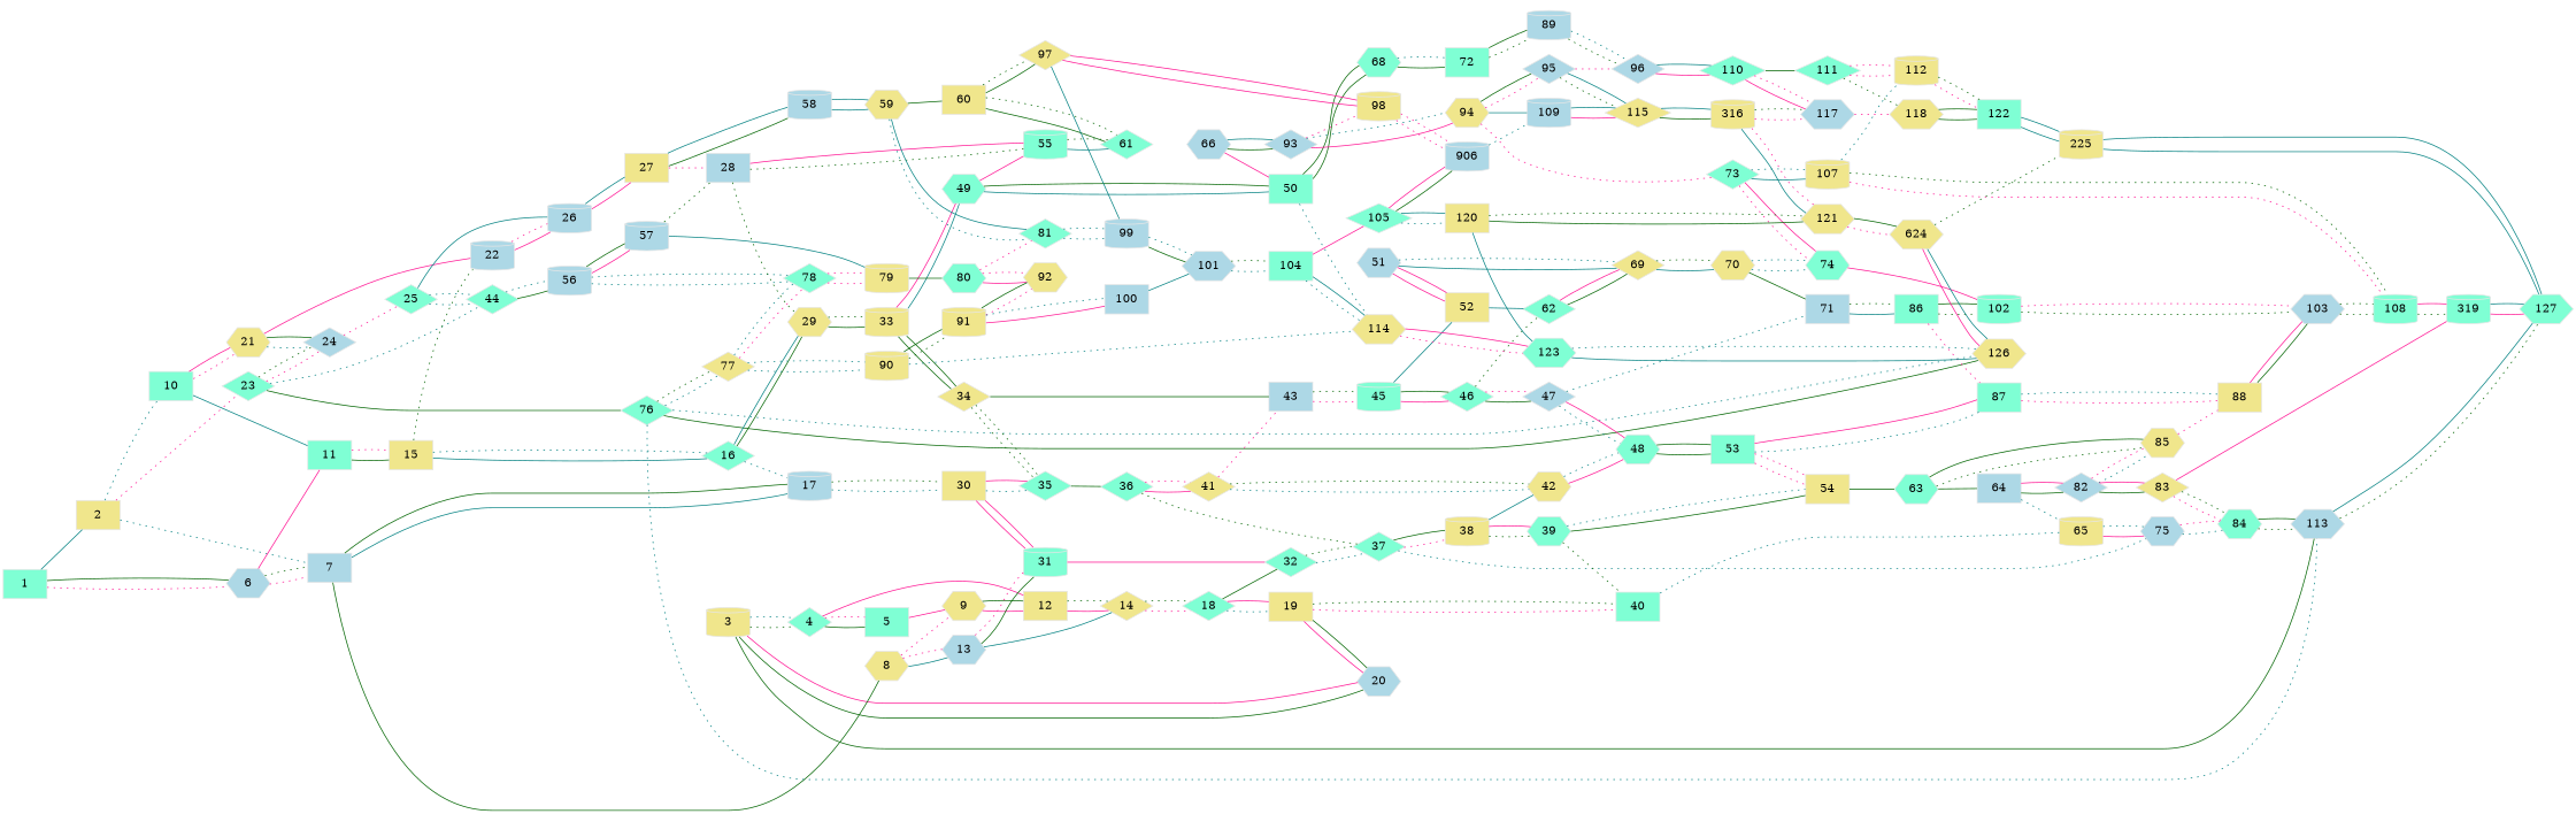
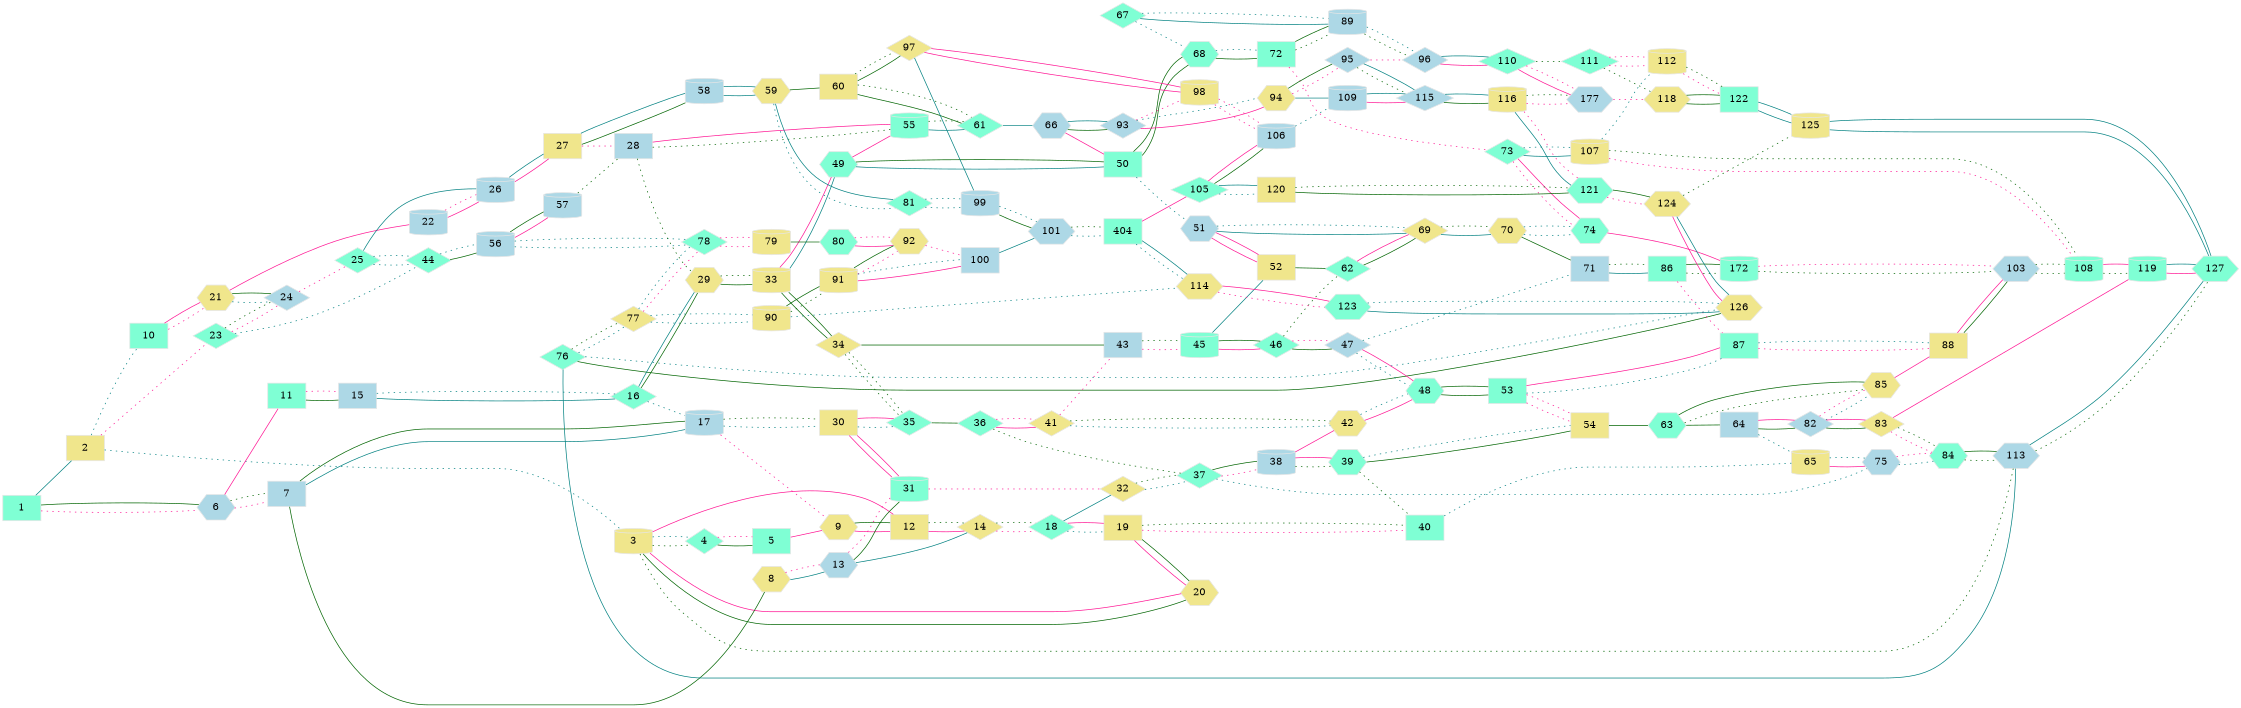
  graph {
    rankdir=LR
    node [color=gray90 fillcolor=aquamarine shape=hexagon style=filled]
    edge [color=darkgreen style=dotted]
    1 [shape=box]
    2 [fillcolor=khaki shape=box]
    6 [fillcolor=lightblue]
    3 [fillcolor=khaki shape=cylinder]
    10 [shape=box]
    23 [shape=diamond]
    7 [fillcolor=lightblue shape=box]
    11 [shape=box]
    4 [shape=diamond]
-   20 [fillcolor=lightblue]
+   20 [fillcolor=khaki]
    113 [fillcolor=lightblue]
    21 [fillcolor=khaki]
    24 [fillcolor=lightblue shape=diamond]
    44 [shape=diamond]
    76 [shape=diamond]
    5 [shape=box]
    12 [fillcolor=khaki shape=box]
    127
    9 [fillcolor=khaki]
    14 [fillcolor=khaki shape=diamond]
    8 [fillcolor=khaki]
    17 [fillcolor=lightblue shape=cylinder]
-   15 [fillcolor=khaki shape=box]
+   15 [fillcolor=lightblue shape=box]
    13 [fillcolor=lightblue]
    30 [fillcolor=khaki shape=box]
    31 [shape=cylinder]
    22 [fillcolor=lightblue shape=cylinder]
    16 [shape=diamond]
    18 [shape=diamond]
-   32 [shape=diamond]
+   32 [fillcolor=khaki shape=diamond]
    19 [fillcolor=khaki shape=box]
    29 [fillcolor=khaki]
    26 [fillcolor=lightblue shape=cylinder]
    33 [fillcolor=khaki shape=cylinder]
    35 [shape=diamond]
    40 [shape=box]
    37 [shape=diamond]
    65 [fillcolor=khaki shape=cylinder]
    75 [fillcolor=lightblue]
    84
    25 [shape=diamond]
    27 [fillcolor=khaki shape=box]
    56 [fillcolor=lightblue shape=cylinder]
    77 [fillcolor=khaki shape=diamond]
    126 [fillcolor=khaki]
    28 [fillcolor=lightblue shape=box]
    58 [fillcolor=lightblue shape=cylinder]
    55 [shape=cylinder]
    59 [fillcolor=khaki]
    61 [shape=diamond]
    34 [fillcolor=khaki shape=diamond]
    49
    36 [shape=diamond]
-   38 [fillcolor=khaki shape=cylinder]
+   38 [fillcolor=lightblue shape=cylinder]
    43 [fillcolor=lightblue shape=box]
    50 [shape=box]
    45 [shape=cylinder]
    41 [fillcolor=khaki shape=diamond]
    42 [fillcolor=khaki]
    39
    54 [fillcolor=khaki shape=box]
    48
    63
    53 [shape=box]
    46 [shape=diamond]
    52 [fillcolor=khaki shape=box]
    57 [fillcolor=lightblue shape=cylinder]
    78 [shape=diamond]
    47 [fillcolor=lightblue shape=diamond]
    62 [shape=diamond]
    71 [fillcolor=lightblue shape=box]
    69 [fillcolor=khaki shape=diamond]
    86 [shape=box]
    87 [shape=box]
    51 [fillcolor=lightblue]
    68
    72 [shape=box]
    70 [fillcolor=khaki]
    88 [fillcolor=khaki shape=box]
    64 [fillcolor=lightblue shape=box]
    85 [fillcolor=khaki]
    66 [fillcolor=lightblue]
    79 [fillcolor=khaki shape=cylinder]
    80
    60 [fillcolor=khaki shape=box]
    81 [shape=diamond]
    97 [fillcolor=khaki shape=diamond]
    99 [fillcolor=lightblue shape=cylinder]
    98 [fillcolor=khaki shape=cylinder]
    93 [fillcolor=lightblue shape=diamond]
    82 [fillcolor=lightblue shape=diamond]
    83 [fillcolor=khaki shape=diamond]
+   67 [shape=diamond]
    89 [fillcolor=lightblue shape=cylinder]
    94 [fillcolor=khaki]
    96 [fillcolor=lightblue shape=diamond]
    73 [shape=diamond]
    74
-   102 [shape=cylinder]
+   102 [shape=cylinder label=172]
    107 [fillcolor=khaki shape=cylinder]
    108 [shape=cylinder]
    112 [fillcolor=khaki shape=cylinder]
    103 [fillcolor=lightblue]
    90 [fillcolor=khaki shape=cylinder]
    91 [fillcolor=khaki shape=cylinder]
    114 [fillcolor=khaki]
    92 [fillcolor=khaki]
    100 [fillcolor=lightblue shape=box]
    101 [fillcolor=lightblue]
-   119 [shape=cylinder label=319]
+   119 [shape=cylinder]
    110 [shape=diamond]
    123
    95 [fillcolor=lightblue shape=diamond]
    109 [fillcolor=lightblue shape=cylinder]
-   106 [fillcolor=lightblue shape=cylinder label=906]
-   115 [fillcolor=khaki shape=diamond]
-   116 [fillcolor=khaki shape=cylinder label=316]
+   106 [fillcolor=lightblue shape=cylinder]
+   115 [fillcolor=lightblue shape=diamond]
+   116 [fillcolor=khaki shape=cylinder]
    111 [shape=diamond]
-   117 [fillcolor=lightblue]
-   104 [shape=box]
+   117 [fillcolor=lightblue label=177]
+   104 [shape=box label=404]
    105 [shape=diamond]
    120 [fillcolor=khaki shape=box]
-   121 [fillcolor=khaki]
+   121
    122 [shape=box]
    118 [fillcolor=khaki]
-   125 [fillcolor=khaki shape=cylinder label=225]
-   124 [fillcolor=khaki label=624]
+   125 [fillcolor=khaki shape=cylinder]
+   124 [fillcolor=khaki]
    1 -- 2 [color=teal style=solid]
    1 -- 6 [color=deeppink]
    1 -- 6 [style=solid]
-   2 -- 7 [color=teal]
+   2 -- 3 [color=teal]
    2 -- 10 [color=teal]
    2 -- 23 [color=deeppink]
    6 -- 7 [color=deeppink]
    6 -- 7
    6 -- 11 [color=deeppink style=solid]
    3 -- 4
    3 -- 4 [color=teal]
    3 -- 20 [style=solid]
    3 -- 20 [color=deeppink style=solid]
-   3 -- 113 [style=solid]
-   10 -- 11 [color=teal style=solid]
+   3 -- 113
    10 -- 21 [color=deeppink]
    10 -- 21 [color=deeppink style=solid]
    23 -- 24 [color=deeppink]
    23 -- 24
    23 -- 44 [color=teal]
-   23 -- 76 [style=solid]
    7 -- 8 [style=solid]
    7 -- 17 [color=teal style=solid]
    7 -- 17 [style=solid]
    11 -- 15 [style=solid]
    11 -- 15 [color=deeppink]
    4 -- 5 [style=solid]
    4 -- 5 [color=deeppink]
-   4 -- 12 [color=deeppink style=solid]
+   3 -- 12 [color=deeppink style=solid]
    113 -- 127
    113 -- 127 [color=teal style=solid]
    21 -- 24 [color=teal]
    21 -- 24 [style=solid]
    21 -- 22 [color=deeppink style=solid]
    24 -- 25 [color=deeppink]
    44 -- 56 [style=solid]
    44 -- 56 [color=teal]
-   76 -- 113 [color=teal]
+   76 -- 113 [color=teal style=solid]
    76 -- 77 [color=teal]
    76 -- 77
    76 -- 126 [style=solid]
    76 -- 126 [color=teal]
    5 -- 9 [color=deeppink style=solid]
    12 -- 14 [color=deeppink style=solid]
    12 -- 14
    9 -- 12 [color=deeppink style=solid]
    9 -- 12 [style=solid]
    14 -- 18 [color=deeppink]
    14 -- 18
-   8 -- 9 [color=deeppink]
+   17 -- 9 [color=deeppink]
    8 -- 13 [color=teal style=solid]
    8 -- 13 [color=deeppink]
    17 -- 30 [color=teal]
    17 -- 30
-   15 -- 22
    15 -- 16 [color=teal style=solid]
    15 -- 16 [color=teal]
    13 -- 14 [color=teal style=solid]
    13 -- 31 [style=solid]
    13 -- 31 [color=deeppink]
    30 -- 31 [color=deeppink style=solid]
    30 -- 31 [color=deeppink style=solid]
    30 -- 35 [color=teal]
    30 -- 35 [color=deeppink style=solid]
-   31 -- 32 [color=deeppink style=solid]
+   31 -- 32 [color=deeppink]
    22 -- 26 [color=deeppink style=solid]
    22 -- 26 [color=deeppink]
    16 -- 17 [color=teal]
    16 -- 29 [style=solid]
    16 -- 29 [color=teal style=solid]
-   18 -- 32 [style=solid]
+   18 -- 32 [color=teal style=solid]
    18 -- 19 [color=teal]
    18 -- 19 [color=deeppink style=solid]
    32 -- 37 [color=teal]
    32 -- 37
    19 -- 20 [color=deeppink style=solid]
    19 -- 20 [style=solid]
    19 -- 40 [color=deeppink]
    19 -- 40
    29 -- 33 [style=solid]
    29 -- 33
    26 -- 27 [color=deeppink style=solid]
    26 -- 27 [color=teal style=solid]
    33 -- 34 [style=solid]
    33 -- 34 [style=solid]
    33 -- 49 [color=teal style=solid]
    33 -- 49 [color=deeppink style=solid]
    35 -- 36 [style=solid]
    40 -- 65 [color=teal]
    37 -- 75 [color=teal]
    37 -- 38 [color=deeppink]
    37 -- 38 [style=solid]
    65 -- 75 [color=deeppink style=solid]
    65 -- 75 [color=teal]
    75 -- 84 [color=teal]
    75 -- 84 [color=deeppink]
    84 -- 113
    84 -- 113 [style=solid]
    25 -- 44 [color=teal]
    25 -- 44 [color=teal]
    25 -- 26 [color=teal style=solid]
    27 -- 28 [color=deeppink]
    27 -- 58 [style=solid]
    27 -- 58 [color=teal style=solid]
    56 -- 57 [color=deeppink style=solid]
    56 -- 57 [style=solid]
    56 -- 78 [color=teal]
    56 -- 78 [color=teal]
    77 -- 78 [color=deeppink]
    77 -- 78 [color=teal]
    77 -- 90 [color=teal]
    77 -- 90 [color=teal]
    28 -- 29
    28 -- 55
    28 -- 55 [color=deeppink style=solid]
    58 -- 59 [color=teal style=solid]
    58 -- 59 [color=teal style=solid]
    55 -- 61 [color=teal style=solid]
    55 -- 61
    59 -- 60 [style=solid]
    59 -- 81 [color=teal]
    59 -- 81 [color=teal style=solid]
+   61 -- 66 [color=teal style=solid]
    34 -- 35
    34 -- 35
    34 -- 43 [style=solid]
    49 -- 55 [color=deeppink style=solid]
    49 -- 50 [color=teal style=solid]
    49 -- 50 [style=solid]
    36 -- 37
    36 -- 41 [color=deeppink style=solid]
    36 -- 41 [color=deeppink]
-   38 -- 42 [color=teal style=solid]
+   38 -- 42 [color=deeppink style=solid]
    38 -- 39
    38 -- 39 [color=deeppink style=solid]
    43 -- 45 [color=deeppink]
    43 -- 45
-   50 -- 114 [color=teal]
+   50 -- 51 [color=teal]
    50 -- 68 [style=solid]
    50 -- 68 [style=solid]
    45 -- 46 [color=deeppink style=solid]
    45 -- 46 [style=solid]
    45 -- 52 [color=teal style=solid]
    41 -- 43 [color=deeppink]
    41 -- 42 [color=teal]
    41 -- 42
    42 -- 48 [color=deeppink style=solid]
    42 -- 48 [color=teal]
    39 -- 40
    39 -- 54 [style=solid]
    39 -- 54 [color=teal]
    54 -- 63 [style=solid]
    48 -- 53 [style=solid]
    48 -- 53 [style=solid]
    63 -- 64 [style=solid]
    63 -- 85
    63 -- 85 [style=solid]
    53 -- 54 [color=deeppink]
    53 -- 54 [color=deeppink]
    53 -- 87 [color=teal]
    53 -- 87 [color=deeppink style=solid]
    46 -- 47 [style=solid]
    46 -- 47 [color=deeppink]
    46 -- 62
-   52 -- 62 [color=teal style=solid]
+   52 -- 62 [style=solid]
    57 -- 28
-   57 -- 79 [color=teal style=solid]
    78 -- 79 [color=deeppink]
    78 -- 79 [color=deeppink]
    47 -- 48 [color=teal]
    47 -- 48 [color=deeppink style=solid]
    47 -- 71 [color=teal]
    62 -- 69 [style=solid]
    62 -- 69 [color=deeppink style=solid]
    71 -- 86 [color=teal style=solid]
    71 -- 86
    69 -- 70 [color=teal style=solid]
    69 -- 70
    86 -- 87 [color=deeppink]
    86 -- 102
    86 -- 102 [style=solid]
    87 -- 88 [color=deeppink]
    87 -- 88 [color=teal]
    51 -- 52 [color=deeppink style=solid]
    51 -- 52 [color=deeppink style=solid]
    51 -- 69 [color=teal style=solid]
    51 -- 69 [color=teal]
    68 -- 72 [style=solid]
    68 -- 72 [color=teal]
    72 -- 89
    72 -- 89 [style=solid]
-   94 -- 73 [color=deeppink]
+   72 -- 73 [color=deeppink]
    70 -- 71 [style=solid]
    70 -- 74 [color=teal]
    70 -- 74 [color=teal]
    88 -- 103 [style=solid]
    88 -- 103 [color=deeppink style=solid]
    64 -- 65 [color=teal]
    64 -- 82 [style=solid]
    64 -- 82 [color=deeppink style=solid]
-   85 -- 88 [color=deeppink]
+   85 -- 88 [color=deeppink style=solid]
    66 -- 50 [color=deeppink style=solid]
    66 -- 93 [style=solid]
    66 -- 93 [color=teal style=solid]
    79 -- 80 [style=solid]
-   80 -- 81 [color=deeppink]
    80 -- 92 [color=deeppink style=solid]
    80 -- 92 [color=deeppink]
    60 -- 61 [style=solid]
    60 -- 61
    60 -- 97 [style=solid]
    60 -- 97
    81 -- 99 [color=teal]
    81 -- 99 [color=teal]
    97 -- 99 [color=teal style=solid]
    97 -- 98 [color=deeppink style=solid]
    97 -- 98 [color=deeppink style=solid]
    99 -- 101 [style=solid]
    99 -- 101 [color=teal]
    98 -- 106 [color=deeppink]
    98 -- 106 [color=deeppink]
    93 -- 98 [color=deeppink]
    93 -- 94 [color=deeppink style=solid]
    93 -- 94 [color=teal]
    82 -- 85 [color=teal]
    82 -- 85 [color=deeppink]
    82 -- 83 [style=solid]
    82 -- 83 [color=deeppink style=solid]
    83 -- 84 [color=deeppink]
    83 -- 84
    83 -- 119 [color=deeppink style=solid]
+   67 -- 68 [color=teal]
+   67 -- 89 [color=teal style=solid]
+   67 -- 89 [color=teal]
    89 -- 96
    89 -- 96 [color=teal]
    94 -- 95 [color=deeppink]
    94 -- 95 [style=solid]
    94 -- 109 [color=teal style=solid]
    96 -- 110 [color=deeppink style=solid]
    96 -- 110 [color=teal style=solid]
    73 -- 74 [color=deeppink]
    73 -- 74 [color=deeppink style=solid]
    73 -- 107 [color=teal style=solid]
    73 -- 107 [color=teal]
    74 -- 102 [color=deeppink style=solid]
    102 -- 103
    102 -- 103 [color=deeppink]
    107 -- 108 [color=deeppink]
    107 -- 108
    107 -- 112 [color=teal]
    108 -- 119
    108 -- 119 [color=deeppink style=solid]
    112 -- 122 [color=deeppink]
    112 -- 122
    103 -- 108
    103 -- 108
    90 -- 91
    90 -- 91 [style=solid]
    90 -- 114 [color=teal]
    91 -- 92 [color=deeppink]
    91 -- 92 [style=solid]
    91 -- 100 [color=deeppink style=solid]
    91 -- 100 [color=teal]
    114 -- 123 [color=deeppink]
    114 -- 123 [color=deeppink style=solid]
+   92 -- 100 [color=deeppink]
    100 -- 101 [color=teal style=solid]
    101 -- 104 [color=teal]
    101 -- 104
    119 -- 127 [color=deeppink style=solid]
    119 -- 127 [color=teal style=solid]
-   110 -- 111 [style=solid]
+   110 -- 111
    110 -- 117 [color=deeppink style=solid]
    110 -- 117 [color=deeppink]
    123 -- 126 [color=teal style=solid]
    123 -- 126 [color=teal]
    95 -- 96 [color=deeppink]
    95 -- 115
    95 -- 115 [color=teal style=solid]
    109 -- 115 [color=deeppink style=solid]
    109 -- 115 [color=teal style=solid]
    106 -- 109 [color=teal]
    115 -- 116 [style=solid]
    115 -- 116 [color=teal style=solid]
    116 -- 117 [color=deeppink]
    116 -- 117
    116 -- 121 [color=teal style=solid]
    116 -- 121 [color=deeppink]
    111 -- 112 [color=deeppink]
    111 -- 112 [color=deeppink]
    111 -- 118
    117 -- 118 [color=deeppink]
    104 -- 114 [color=teal]
    104 -- 114 [color=teal style=solid]
    104 -- 105 [color=deeppink style=solid]
    105 -- 106 [style=solid]
    105 -- 106 [color=deeppink style=solid]
    105 -- 120 [color=teal]
    105 -- 120 [color=teal style=solid]
-   120 -- 123 [color=teal style=solid]
    120 -- 121 [style=solid]
    120 -- 121
    121 -- 124 [color=deeppink]
    121 -- 124 [style=solid]
    122 -- 125 [color=teal style=solid]
    122 -- 125 [color=teal style=solid]
    118 -- 122 [style=solid]
    118 -- 122 [style=solid]
    125 -- 127 [color=teal style=solid]
    125 -- 127 [color=teal style=solid]
    124 -- 126 [color=deeppink style=solid]
    124 -- 126 [color=teal style=solid]
    124 -- 125
  }
